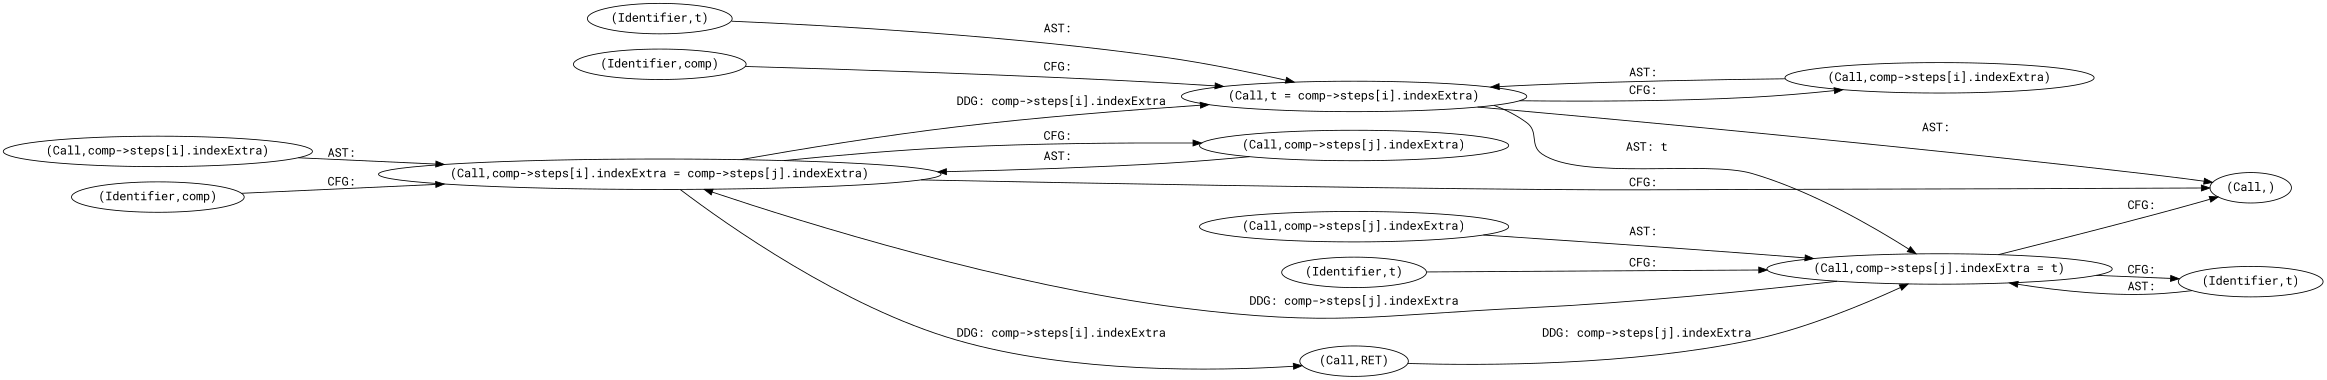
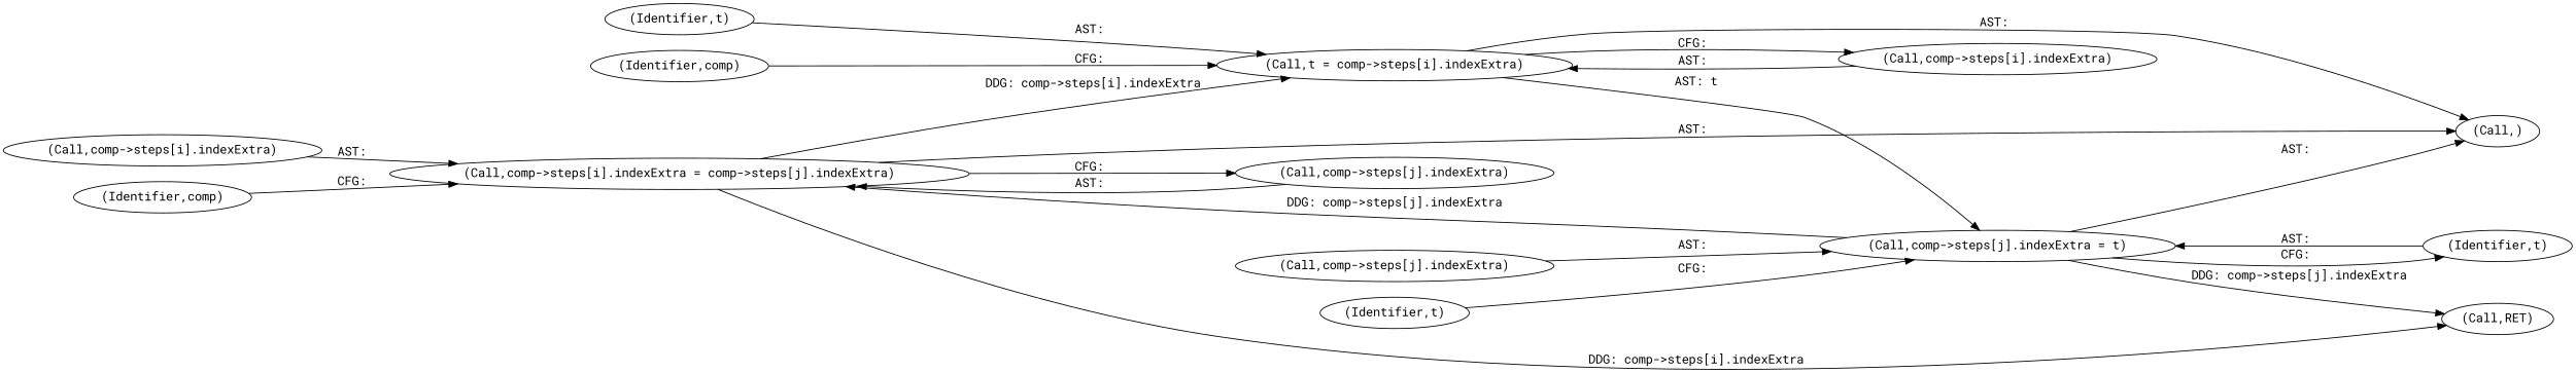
  digraph {
    fontname="Roboto Mono"
    rankdir=LR
    node [fontname="Roboto Mono"]
    edge [fontname="Roboto Mono"]
    n1 [label="(Call,comp->steps[i].indexExtra = comp->steps[j].indexExtra)"]
    n2 [label="(Call,t = comp->steps[i].indexExtra)"]
    n3 [label="(Call,)"]
    n4 [label="(Call,RET)"]
    n5 [label="(Call,comp->steps[j].indexExtra)"]
    n6 [label="(Call,comp->steps[j].indexExtra = t)"]
    n7 [label="(Call,comp->steps[i].indexExtra)"]
    n8 [label="(Identifier,t)"]
    n9 [label="(Identifier,comp)"]
    n10 [label="(Identifier,t)"]
    n11 [label="(Call,comp->steps[i].indexExtra)"]
    n12 [label="(Call,comp->steps[j].indexExtra)"]
    n13 [label="(Identifier,comp)"]
    n14 [label="(Identifier,t)"]
    n1 -> n2 [label="DDG: comp->steps[i].indexExtra"]
-   n1 -> n3 [label="CFG: "]
+   n1 -> n3 [label="AST: "]
    n1 -> n4 [label="DDG: comp->steps[i].indexExtra"]
    n1 -> n5 [label="CFG: "]
    n2 -> n3 [label="AST: "]
    n2 -> n6 [label="AST: t"]
    n2 -> n7 [label="CFG: "]
    n5 -> n1 [label="AST: "]
    n6 -> n1 [label="DDG: comp->steps[j].indexExtra"]
-   n6 -> n3 [label="CFG: "]
-   n4 -> n6 [label="DDG: comp->steps[j].indexExtra"]
+   n6 -> n3 [label="AST: "]
+   n6 -> n4 [label="DDG: comp->steps[j].indexExtra"]
    n6 -> n8 [label="CFG: "]
    n7 -> n2 [label="AST: "]
    n8 -> n6 [label="AST: "]
    n9 -> n2 [label="CFG: "]
    n10 -> n2 [label="AST: "]
    n11 -> n1 [label="AST: "]
    n12 -> n6 [label="AST: "]
    n13 -> n1 [label="CFG: "]
    n14 -> n6 [label="CFG: "]
  }
